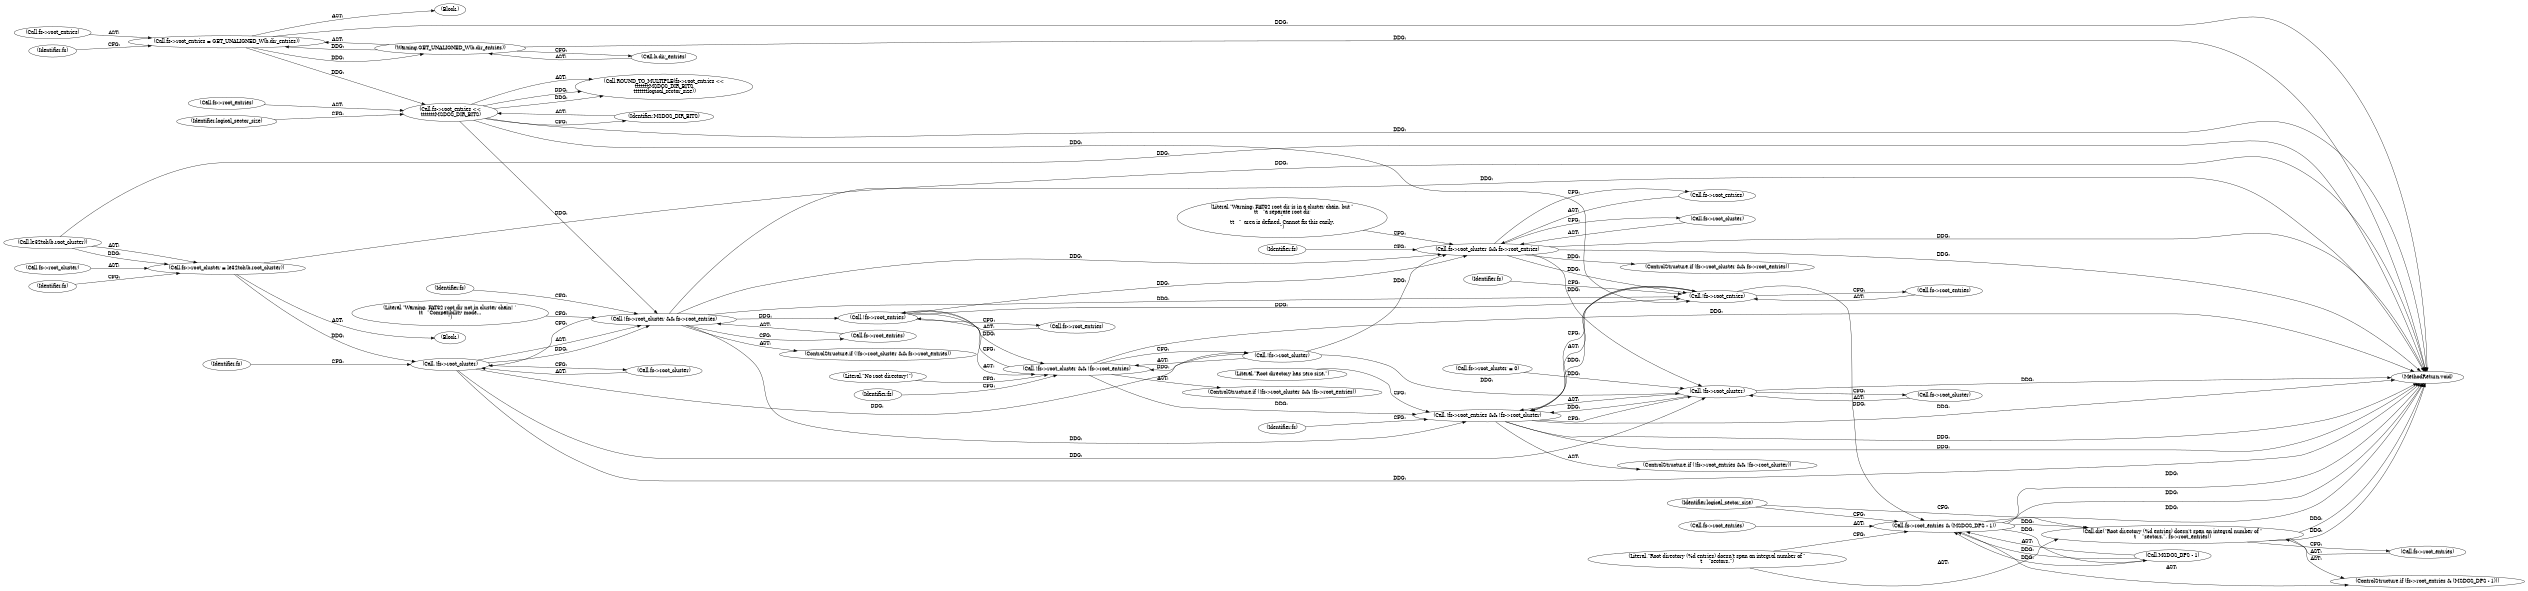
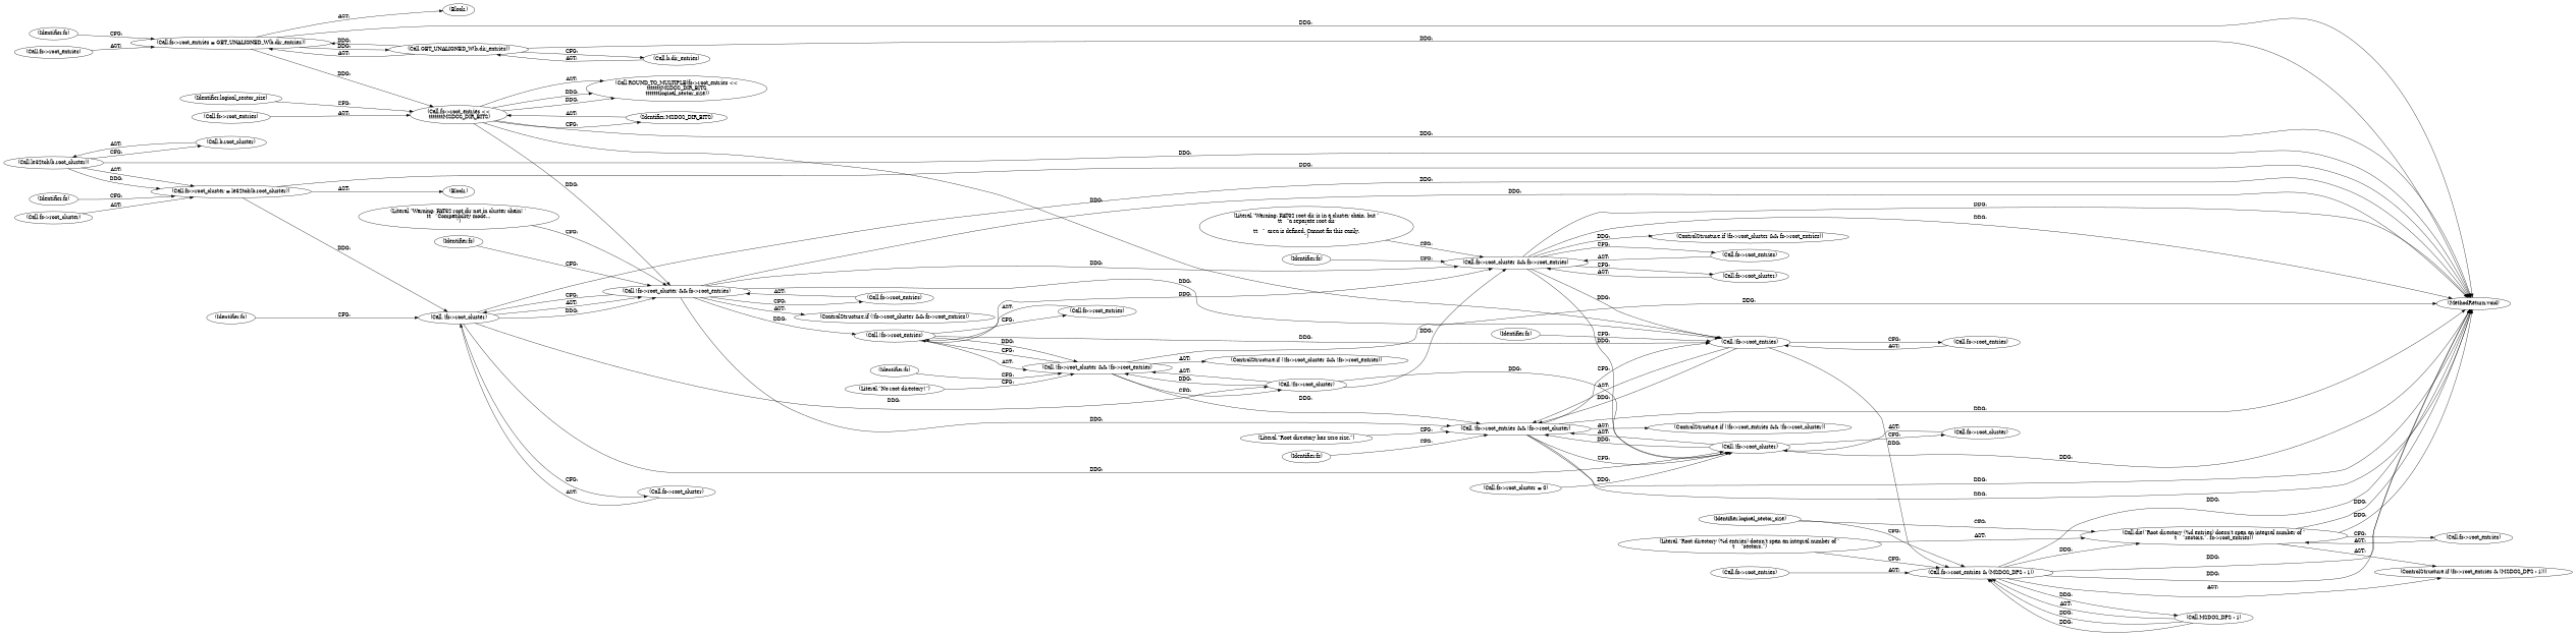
  digraph {
    rankdir=LR
    n1 [label="(Call,!fs->root_entries)"]
    n2 [label="(Call,!fs->root_cluster && !fs->root_entries)"]
    n3 [label="(Call,fs->root_cluster && fs->root_entries)"]
    n4 [label="(Call,!fs->root_entries)"]
    n5 [label="(Call,fs->root_entries)"]
    n6 [label="(Call,!fs->root_entries && !fs->root_cluster)"]
    n7 [label="(MethodReturn,void)"]
    n8 [label="(Call,!fs->root_cluster)"]
    n9 [label="(ControlStructure,if (!fs->root_cluster && !fs->root_entries))"]
    n10 [label="(Call,!fs->root_cluster)"]
    n11 [label="(ControlStructure,if (fs->root_cluster && fs->root_entries))"]
    n12 [label="(Call,fs->root_entries)"]
    n13 [label="(Call,fs->root_cluster)"]
    n14 [label="(Call,fs->root_entries & (MSDOS_DPS - 1))"]
    n15 [label="(Call,fs->root_entries)"]
    n16 [label="(Call,!fs->root_cluster && fs->root_entries)"]
    n17 [label="(Call,!fs->root_cluster)"]
    n18 [label="(Call,fs->root_entries)"]
    n19 [label="(ControlStructure,if (!fs->root_cluster && fs->root_entries))"]
    n20 [label="(Call,fs->root_cluster)"]
    n21 [label="(ControlStructure,if (!fs->root_entries && !fs->root_cluster))"]
    n22 [label="(Call,fs->root_cluster)"]
    n23 [label="(Call,fs->root_cluster = le32toh(b.root_cluster))"]
    n24 [label="(Block,)"]
    n25 [label="(Call,le32toh(b.root_cluster))"]
+   n26 [label="(Call,b.root_cluster)"]
    n27 [label="(Call,fs->root_entries <<\n \t\t\t\t\t\t\tMSDOS_DIR_BITS)"]
    n28 [label="(Identifier,MSDOS_DIR_BITS)"]
    n29 [label="(Call,ROUND_TO_MULTIPLE(fs->root_entries <<\n \t\t\t\t\t\t\tMSDOS_DIR_BITS,\n \t\t\t\t\t\t\tlogical_sector_size))"]
    n30 [label="(Call,fs->root_entries = GET_UNALIGNED_W(b.dir_entries))"]
-   n31 [label="(Warning,GET_UNALIGNED_W(b.dir_entries))"]
+   n31 [label="(Call,GET_UNALIGNED_W(b.dir_entries))"]
    n32 [label="(Block,)"]
    n33 [label="(Call,b.dir_entries)"]
    n34 [label="(Call,die(\"Root directory (%d entries) doesn't span an integral number of \"\n\t    \"sectors.\", fs->root_entries))"]
    n35 [label="(Call,MSDOS_DPS - 1)"]
    n36 [label="(ControlStructure,if (fs->root_entries & (MSDOS_DPS - 1)))"]
    n37 [label="(Call,fs->root_entries)"]
    n38 [label="(Call,fs->root_cluster)"]
    n39 [label="(Call,fs->root_entries)"]
    n40 [label="(Literal,\"Warning: FAT32 root dir not in cluster chain! \"\n\t\t   \"Compatibility mode...\n\")"]
    n41 [label="(Call,fs->root_entries)"]
    n42 [label="(Literal,\"No root directory!\")"]
    n43 [label="(Identifier,fs)"]
    n44 [label="(Identifier,fs)"]
    n45 [label="(Literal,\"Warning: FAT32 root dir is in a cluster chain, but \"\n\t\t   \"a separate root dir\n\"\n\t\t   \"  area is defined. Cannot fix this easily.\n\")"]
    n46 [label="(Identifier,fs)"]
    n47 [label="(Literal,\"Root directory has zero size.\")"]
    n48 [label="(Identifier,fs)"]
    n49 [label="(Identifier,fs)"]
    n50 [label="(Call,fs->root_cluster = 0)"]
    n51 [label="(Identifier,fs)"]
    n52 [label="(Call,fs->root_entries)"]
    n53 [label="(Identifier,logical_sector_size)"]
    n54 [label="(Identifier,fs)"]
    n55 [label="(Literal,\"Root directory (%d entries) doesn't span an integral number of \"\n\t    \"sectors.\")"]
    n56 [label="(Identifier,logical_sector_size)"]
    n57 [label="(Identifier,fs)"]
    n1 -> n2 [label="AST: "]
    n1 -> n2 [label="DDG: "]
    n1 -> n3 [label="DDG: "]
    n1 -> n4 [label="DDG: "]
    n1 -> n5 [label="CFG: "]
    n2 -> n1 [label="CFG: "]
    n2 -> n6 [label="DDG: "]
    n2 -> n7 [label="DDG: "]
    n2 -> n8 [label="CFG: "]
    n2 -> n9 [label="AST: "]
    n3 -> n4 [label="DDG: "]
    n3 -> n7 [label="DDG: "]
    n3 -> n7 [label="DDG: "]
    n3 -> n10 [label="DDG: "]
    n3 -> n11 [label="DDG: "]
    n3 -> n12 [label="CFG: "]
    n3 -> n13 [label="CFG: "]
    n4 -> n6 [label="AST: "]
    n4 -> n6 [label="DDG: "]
    n4 -> n14 [label="DDG: "]
    n4 -> n15 [label="CFG: "]
    n5 -> n1 [label="AST: "]
    n6 -> n4 [label="CFG: "]
    n6 -> n7 [label="DDG: "]
    n6 -> n7 [label="DDG: "]
    n6 -> n7 [label="DDG: "]
    n6 -> n10 [label="CFG: "]
    n6 -> n21 [label="AST: "]
    n8 -> n2 [label="AST: "]
    n8 -> n2 [label="DDG: "]
    n8 -> n3 [label="DDG: "]
    n8 -> n10 [label="DDG: "]
    n10 -> n6 [label="AST: "]
    n10 -> n6 [label="DDG: "]
    n10 -> n7 [label="DDG: "]
    n10 -> n22 [label="CFG: "]
    n12 -> n3 [label="AST: "]
    n13 -> n3 [label="AST: "]
    n14 -> n7 [label="DDG: "]
    n14 -> n7 [label="DDG: "]
    n14 -> n7 [label="DDG: "]
    n14 -> n34 [label="DDG: "]
    n14 -> n35 [label="DDG: "]
    n14 -> n36 [label="AST: "]
    n15 -> n4 [label="AST: "]
    n16 -> n1 [label="DDG: "]
    n16 -> n3 [label="DDG: "]
    n16 -> n4 [label="DDG: "]
    n16 -> n6 [label="DDG: "]
    n16 -> n7 [label="DDG: "]
    n16 -> n17 [label="CFG: "]
    n16 -> n18 [label="CFG: "]
    n16 -> n19 [label="AST: "]
    n17 -> n7 [label="DDG: "]
    n17 -> n8 [label="DDG: "]
    n17 -> n10 [label="DDG: "]
    n17 -> n16 [label="AST: "]
    n17 -> n16 [label="DDG: "]
    n17 -> n20 [label="CFG: "]
    n18 -> n16 [label="AST: "]
    n20 -> n17 [label="AST: "]
    n22 -> n10 [label="AST: "]
    n23 -> n7 [label="DDG: "]
    n23 -> n17 [label="DDG: "]
    n23 -> n24 [label="AST: "]
    n25 -> n7 [label="DDG: "]
    n25 -> n23 [label="AST: "]
    n25 -> n23 [label="DDG: "]
+   n25 -> n26 [label="CFG: "]
+   n26 -> n25 [label="AST: "]
    n27 -> n4 [label="DDG: "]
    n27 -> n7 [label="DDG: "]
    n27 -> n16 [label="DDG: "]
    n27 -> n28 [label="CFG: "]
    n27 -> n29 [label="AST: "]
    n27 -> n29 [label="DDG: "]
    n27 -> n29 [label="DDG: "]
    n28 -> n27 [label="AST: "]
    n30 -> n7 [label="DDG: "]
    n30 -> n27 [label="DDG: "]
    n30 -> n31 [label="DDG: "]
    n30 -> n32 [label="AST: "]
    n31 -> n7 [label="DDG: "]
    n31 -> n30 [label="AST: "]
    n31 -> n30 [label="DDG: "]
    n31 -> n33 [label="CFG: "]
    n33 -> n31 [label="AST: "]
    n34 -> n7 [label="DDG: "]
    n34 -> n7 [label="DDG: "]
    n34 -> n36 [label="AST: "]
    n34 -> n37 [label="CFG: "]
    n35 -> n14 [label="AST: "]
    n35 -> n14 [label="DDG: "]
    n35 -> n14 [label="DDG: "]
    n37 -> n34 [label="AST: "]
    n38 -> n23 [label="AST: "]
    n39 -> n30 [label="AST: "]
    n40 -> n16 [label="CFG: "]
    n41 -> n14 [label="AST: "]
    n42 -> n2 [label="CFG: "]
    n43 -> n23 [label="CFG: "]
    n44 -> n4 [label="CFG: "]
    n45 -> n3 [label="CFG: "]
    n46 -> n6 [label="CFG: "]
    n47 -> n6 [label="CFG: "]
    n48 -> n16 [label="CFG: "]
    n49 -> n30 [label="CFG: "]
    n50 -> n10 [label="DDG: "]
    n51 -> n2 [label="CFG: "]
    n52 -> n27 [label="AST: "]
    n53 -> n14 [label="CFG: "]
    n53 -> n34 [label="CFG: "]
    n54 -> n3 [label="CFG: "]
    n55 -> n14 [label="CFG: "]
    n55 -> n34 [label="AST: "]
    n56 -> n27 [label="CFG: "]
    n57 -> n17 [label="CFG: "]
  }
